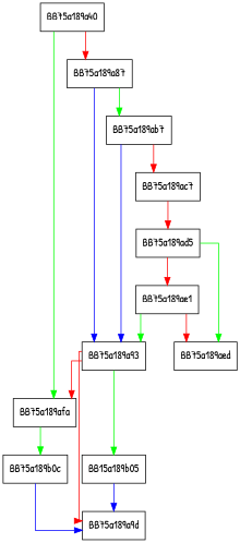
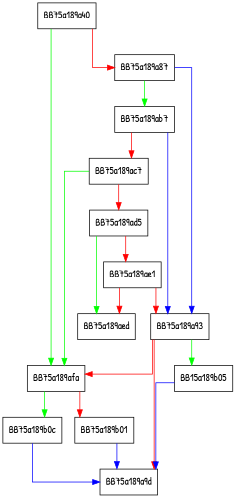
  digraph {
    fontname="Patrick Hand"
    splines=ortho
    node [fontname="Patrick Hand" shape=box]
    edge [color=red fontname="Patrick Hand"]
    BB75a189a40
    BB75a189afa
    BB75a189a87
    BB75a189b0c
+   BB75a189b01
    BB75a189ab7
    BB75a189a93
    BB75a189a9d
    BB75a189ac7
    n10 [label=BB15a189b05]
    BB75a189ad5
    BB75a189aed
    BB75a189ae1
    BB75a189a40 -> BB75a189afa [color=green]
    BB75a189a40 -> BB75a189a87
    BB75a189afa -> BB75a189b0c [color=green]
+   BB75a189afa -> BB75a189b01
    BB75a189a87 -> BB75a189ab7 [color=green]
    BB75a189a87 -> BB75a189a93 [color=blue]
    BB75a189b0c -> BB75a189a9d [color=blue]
+   BB75a189b01 -> BB75a189a9d [color=blue]
    BB75a189ab7 -> BB75a189a93 [color=blue]
    BB75a189ab7 -> BB75a189ac7
    BB75a189a93 -> BB75a189afa
    BB75a189a93 -> BB75a189a9d
    BB75a189a93 -> n10 [color=green]
+   BB75a189ac7 -> BB75a189afa [color=green]
    BB75a189ac7 -> BB75a189ad5
    n10 -> BB75a189a9d [color=blue]
    BB75a189ad5 -> BB75a189aed [color=green]
    BB75a189ad5 -> BB75a189ae1
-   BB75a189ae1 -> BB75a189a93 [color=green]
+   BB75a189ae1 -> BB75a189a93
    BB75a189ae1 -> BB75a189aed
  }
